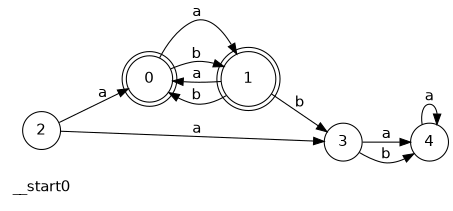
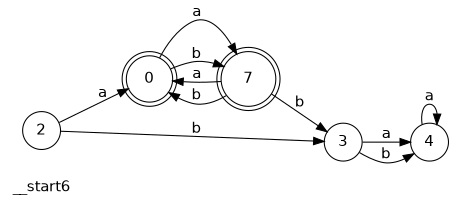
  digraph {
    fontname="DejaVu Sans"
    rankdir=LR
    node [fontname="DejaVu Sans" shape=circle color=black fillcolor=white style=filled]
    edge [fontname="DejaVu Sans"]
-   __start0 [shape=none color="" fillcolor="" style=""]
+   __start0 [shape=none label=__start6 color="" fillcolor="" style=""]
    n2 [label=0 shape=doublecircle style="rounded,filled"]
-   n3 [label=1 shape=doublecircle style="rounded,filled"]
+   n3 [label=7 shape=doublecircle style="rounded,filled"]
    n4 [label=3]
    n5 [label=2]
    n6 [label=4]
    n2 -> n3 [label=a]
    n2 -> n3 [label=b]
    n3 -> n2 [label=a]
    n3 -> n2 [label=b]
    n3 -> n4 [label=b]
    n4 -> n6 [label=a]
    n4 -> n6 [label=b]
    n5 -> n2 [label=a]
-   n5 -> n4 [label=a]
+   n5 -> n4 [label=b]
    n6 -> n6 [label=a]
  }
